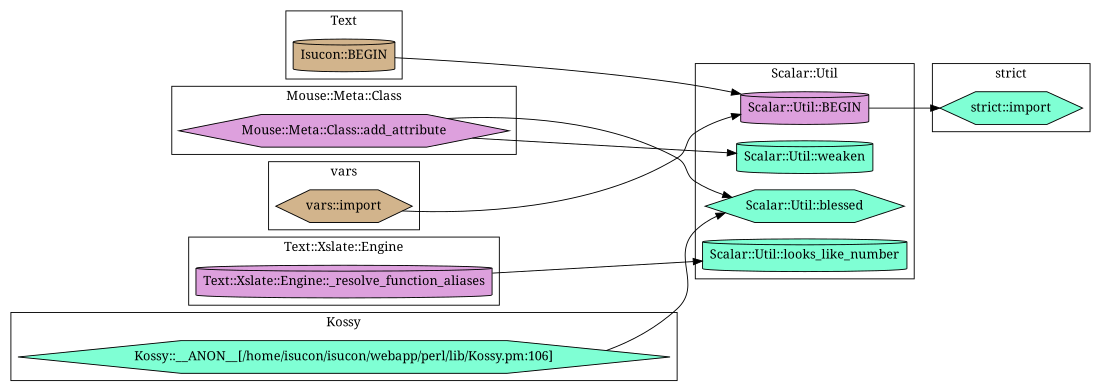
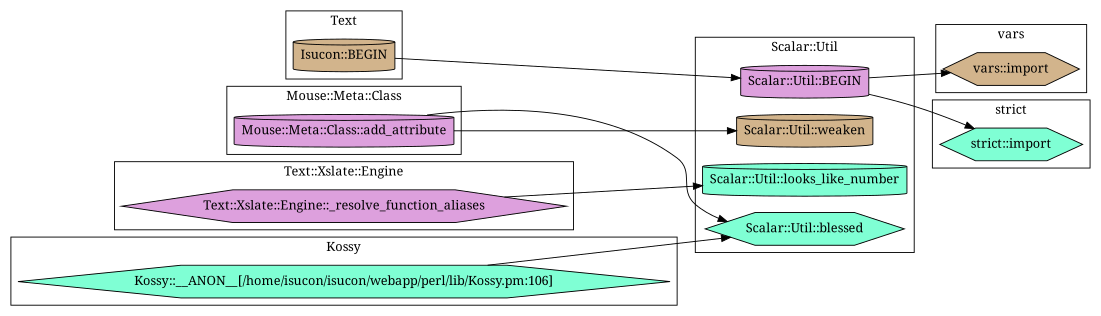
  digraph {
    fontname="Noto Serif"
    rankdir=LR
    node [fillcolor=aquamarine fontname="Noto Serif" shape=hexagon style=filled]
    edge [fontname="Noto Serif"]
    "Isucon::BEGIN" [fillcolor=tan shape=cylinder]
-   "Mouse::Meta::Class::add_attribute" [fillcolor=plum]
+   "Mouse::Meta::Class::add_attribute" [fillcolor=plum shape=cylinder]
    "vars::import" [fillcolor=tan]
    "strict::import"
    "Scalar::Util::looks_like_number" [shape=cylinder]
    "Scalar::Util::blessed"
    "Scalar::Util::BEGIN" [fillcolor=plum shape=cylinder]
-   "Scalar::Util::weaken" [shape=cylinder]
-   "Text::Xslate::Engine::_resolve_function_aliases" [fillcolor=plum shape=cylinder]
+   "Scalar::Util::weaken" [fillcolor=tan shape=cylinder]
+   "Text::Xslate::Engine::_resolve_function_aliases" [fillcolor=plum]
    "Kossy::__ANON__[/home/isucon/isucon/webapp/perl/lib/Kossy.pm:106]"
    subgraph cluster_1 {
      label=Text
      "Isucon::BEGIN"
    }
    subgraph cluster_2 {
      label="Mouse::Meta::Class"
      "Mouse::Meta::Class::add_attribute"
    }
    subgraph cluster_3 {
      label=vars
      "vars::import"
    }
    subgraph cluster_4 {
      label="strict"
      "strict::import"
    }
    subgraph cluster_5 {
      label="Scalar::Util"
      "Scalar::Util::looks_like_number"
      "Scalar::Util::blessed"
      "Scalar::Util::BEGIN"
      "Scalar::Util::weaken"
    }
    subgraph cluster_6 {
      label="Text::Xslate::Engine"
      "Text::Xslate::Engine::_resolve_function_aliases"
    }
    subgraph cluster_7 {
      label=Kossy
      "Kossy::__ANON__[/home/isucon/isucon/webapp/perl/lib/Kossy.pm:106]"
    }
    "Isucon::BEGIN" -> "Scalar::Util::BEGIN"
    "Mouse::Meta::Class::add_attribute" -> "Scalar::Util::blessed"
    "Mouse::Meta::Class::add_attribute" -> "Scalar::Util::weaken"
-   "vars::import" -> "Scalar::Util::BEGIN"
+   "Scalar::Util::BEGIN" -> "vars::import"
    "Scalar::Util::BEGIN" -> "strict::import"
    "Text::Xslate::Engine::_resolve_function_aliases" -> "Scalar::Util::looks_like_number"
    "Kossy::__ANON__[/home/isucon/isucon/webapp/perl/lib/Kossy.pm:106]" -> "Scalar::Util::blessed"
  }
